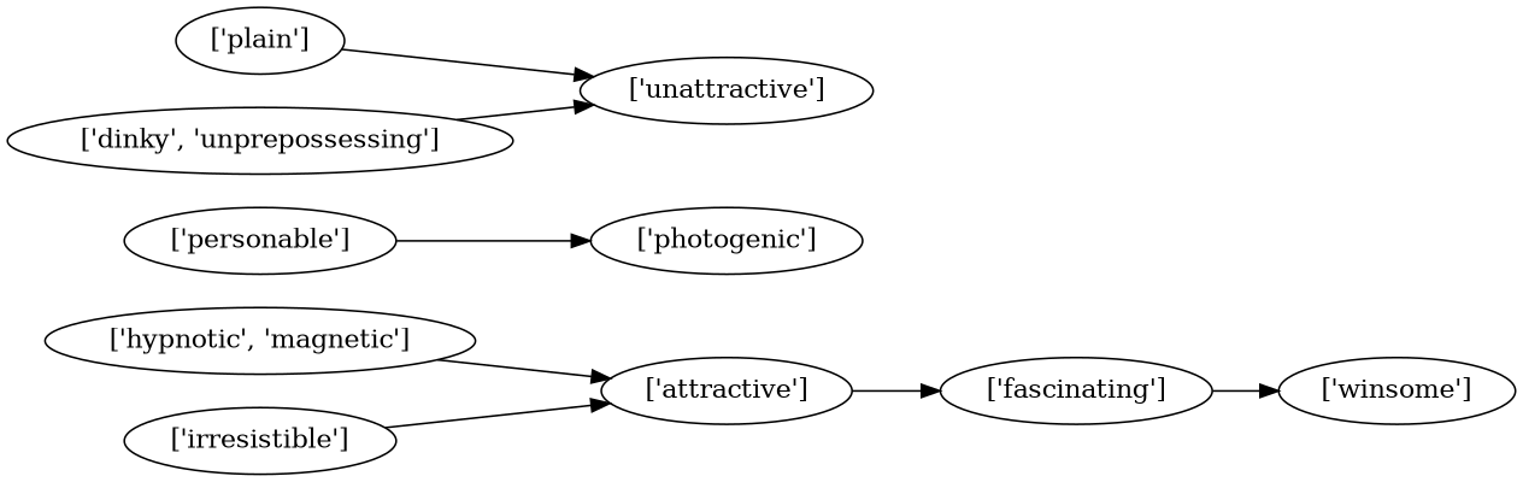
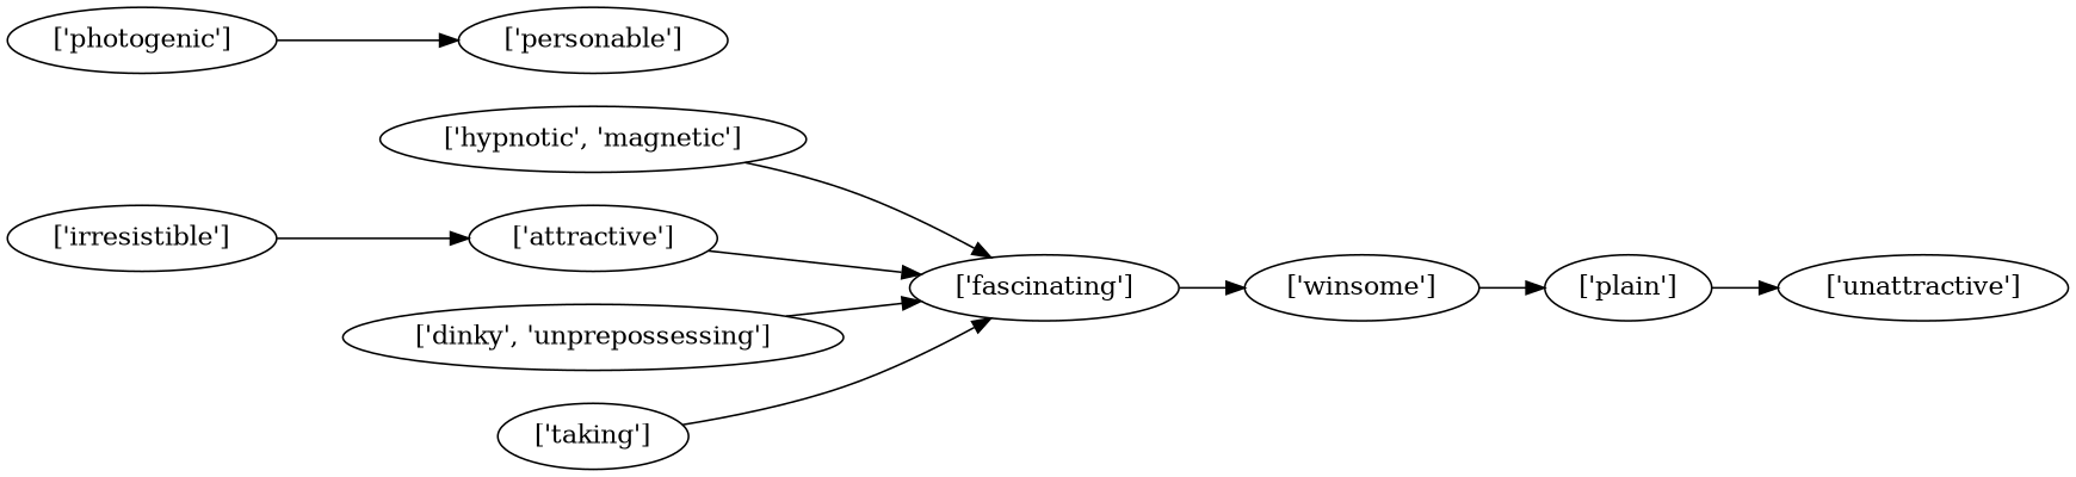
  strict digraph {
    fontname="DejaVu Serif"
    rankdir=LR
    node [fontname="DejaVu Serif"]
    edge [fontname="DejaVu Serif"]
    "['hypnotic', 'magnetic']"
    "['attractive']"
    "['fascinating']"
    "['personable']"
    "['photogenic']"
    "['plain']"
    "['unattractive']"
    "['dinky', 'unprepossessing']"
    "['winsome']"
+   "['taking']"
    "['irresistible']"
-   "['hypnotic', 'magnetic']" -> "['attractive']"
+   "['hypnotic', 'magnetic']" -> "['fascinating']"
    "['attractive']" -> "['fascinating']"
    "['fascinating']" -> "['winsome']"
-   "['personable']" -> "['photogenic']"
+   "['photogenic']" -> "['personable']"
    "['plain']" -> "['unattractive']"
-   "['dinky', 'unprepossessing']" -> "['unattractive']"
+   "['dinky', 'unprepossessing']" -> "['fascinating']"
+   "['winsome']" -> "['plain']"
+   "['taking']" -> "['fascinating']"
    "['irresistible']" -> "['attractive']"
  }
